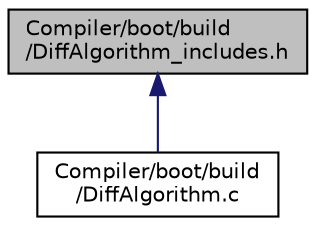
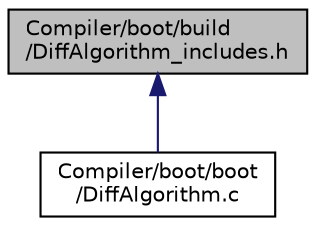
  digraph {
    node [color=black fontname=Helvetica fontsize=10 shape=record style=filled]
    n1 [fillcolor=grey75 fontcolor=black height=0.2 label="Compiler/boot/build\l/DiffAlgorithm_includes.h" width=0.4]
-   n2 [fillcolor=white height=0.2 label="Compiler/boot/build\l/DiffAlgorithm.c" width=0.4]
+   n2 [fillcolor=white height=0.2 label="Compiler/boot/boot\l/DiffAlgorithm.c" width=0.4]
    n1 -> n2 [color=midnightblue dir=back fontname=Helvetica fontsize=10 labelfontname=Helvetica labelfontsize=10 style=solid]
  }
